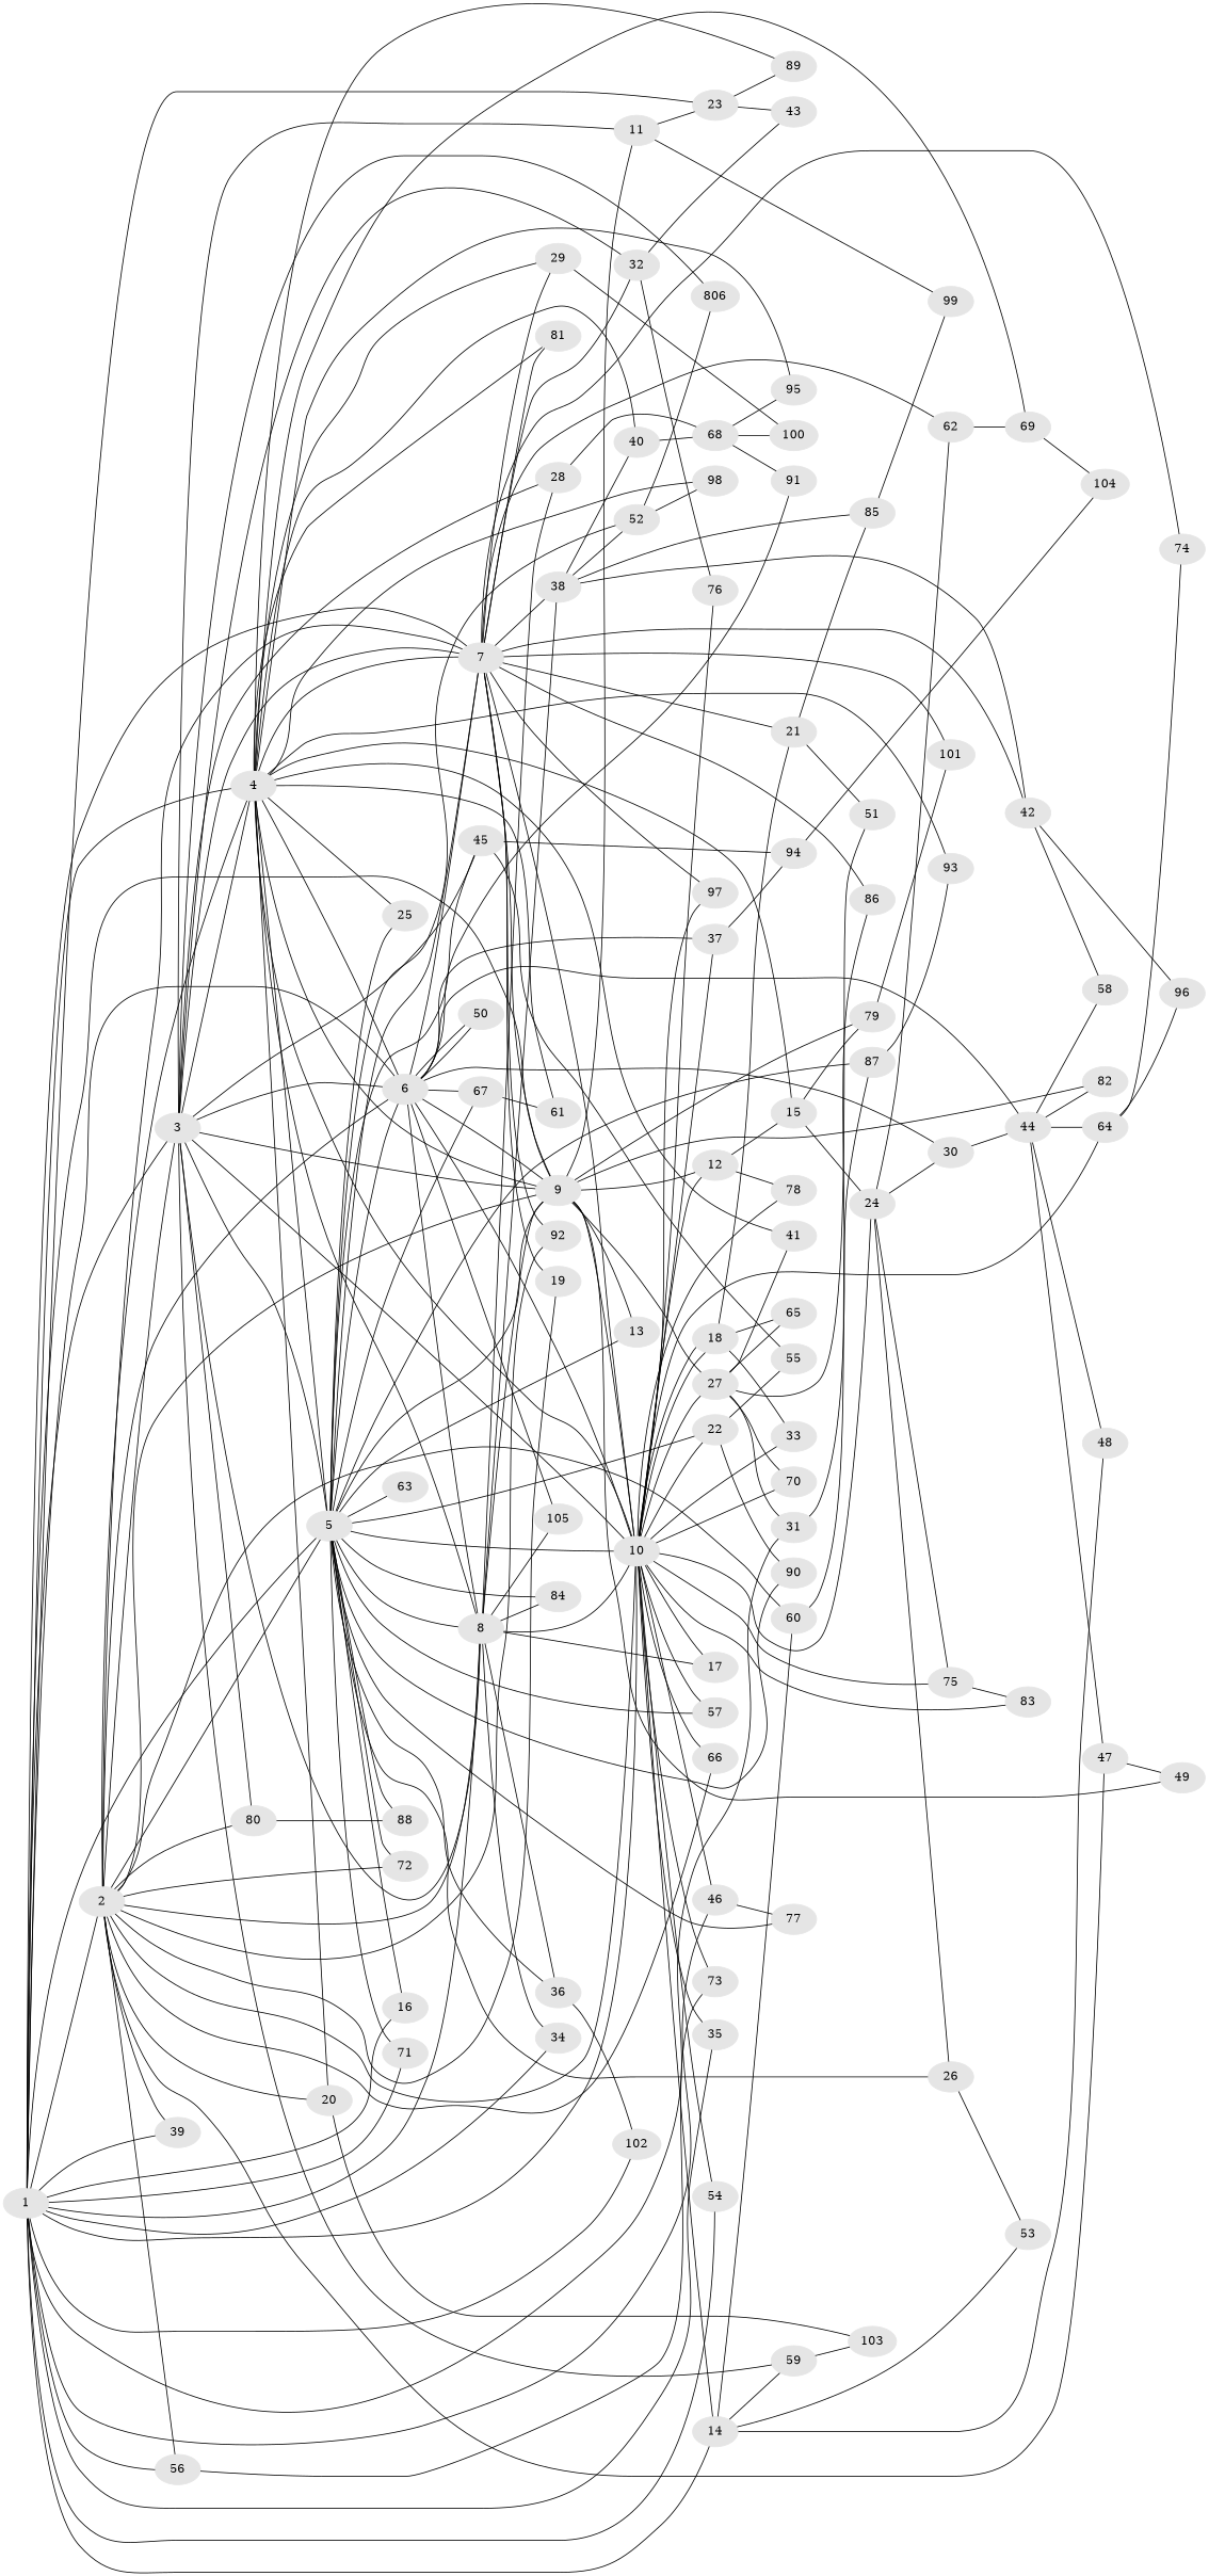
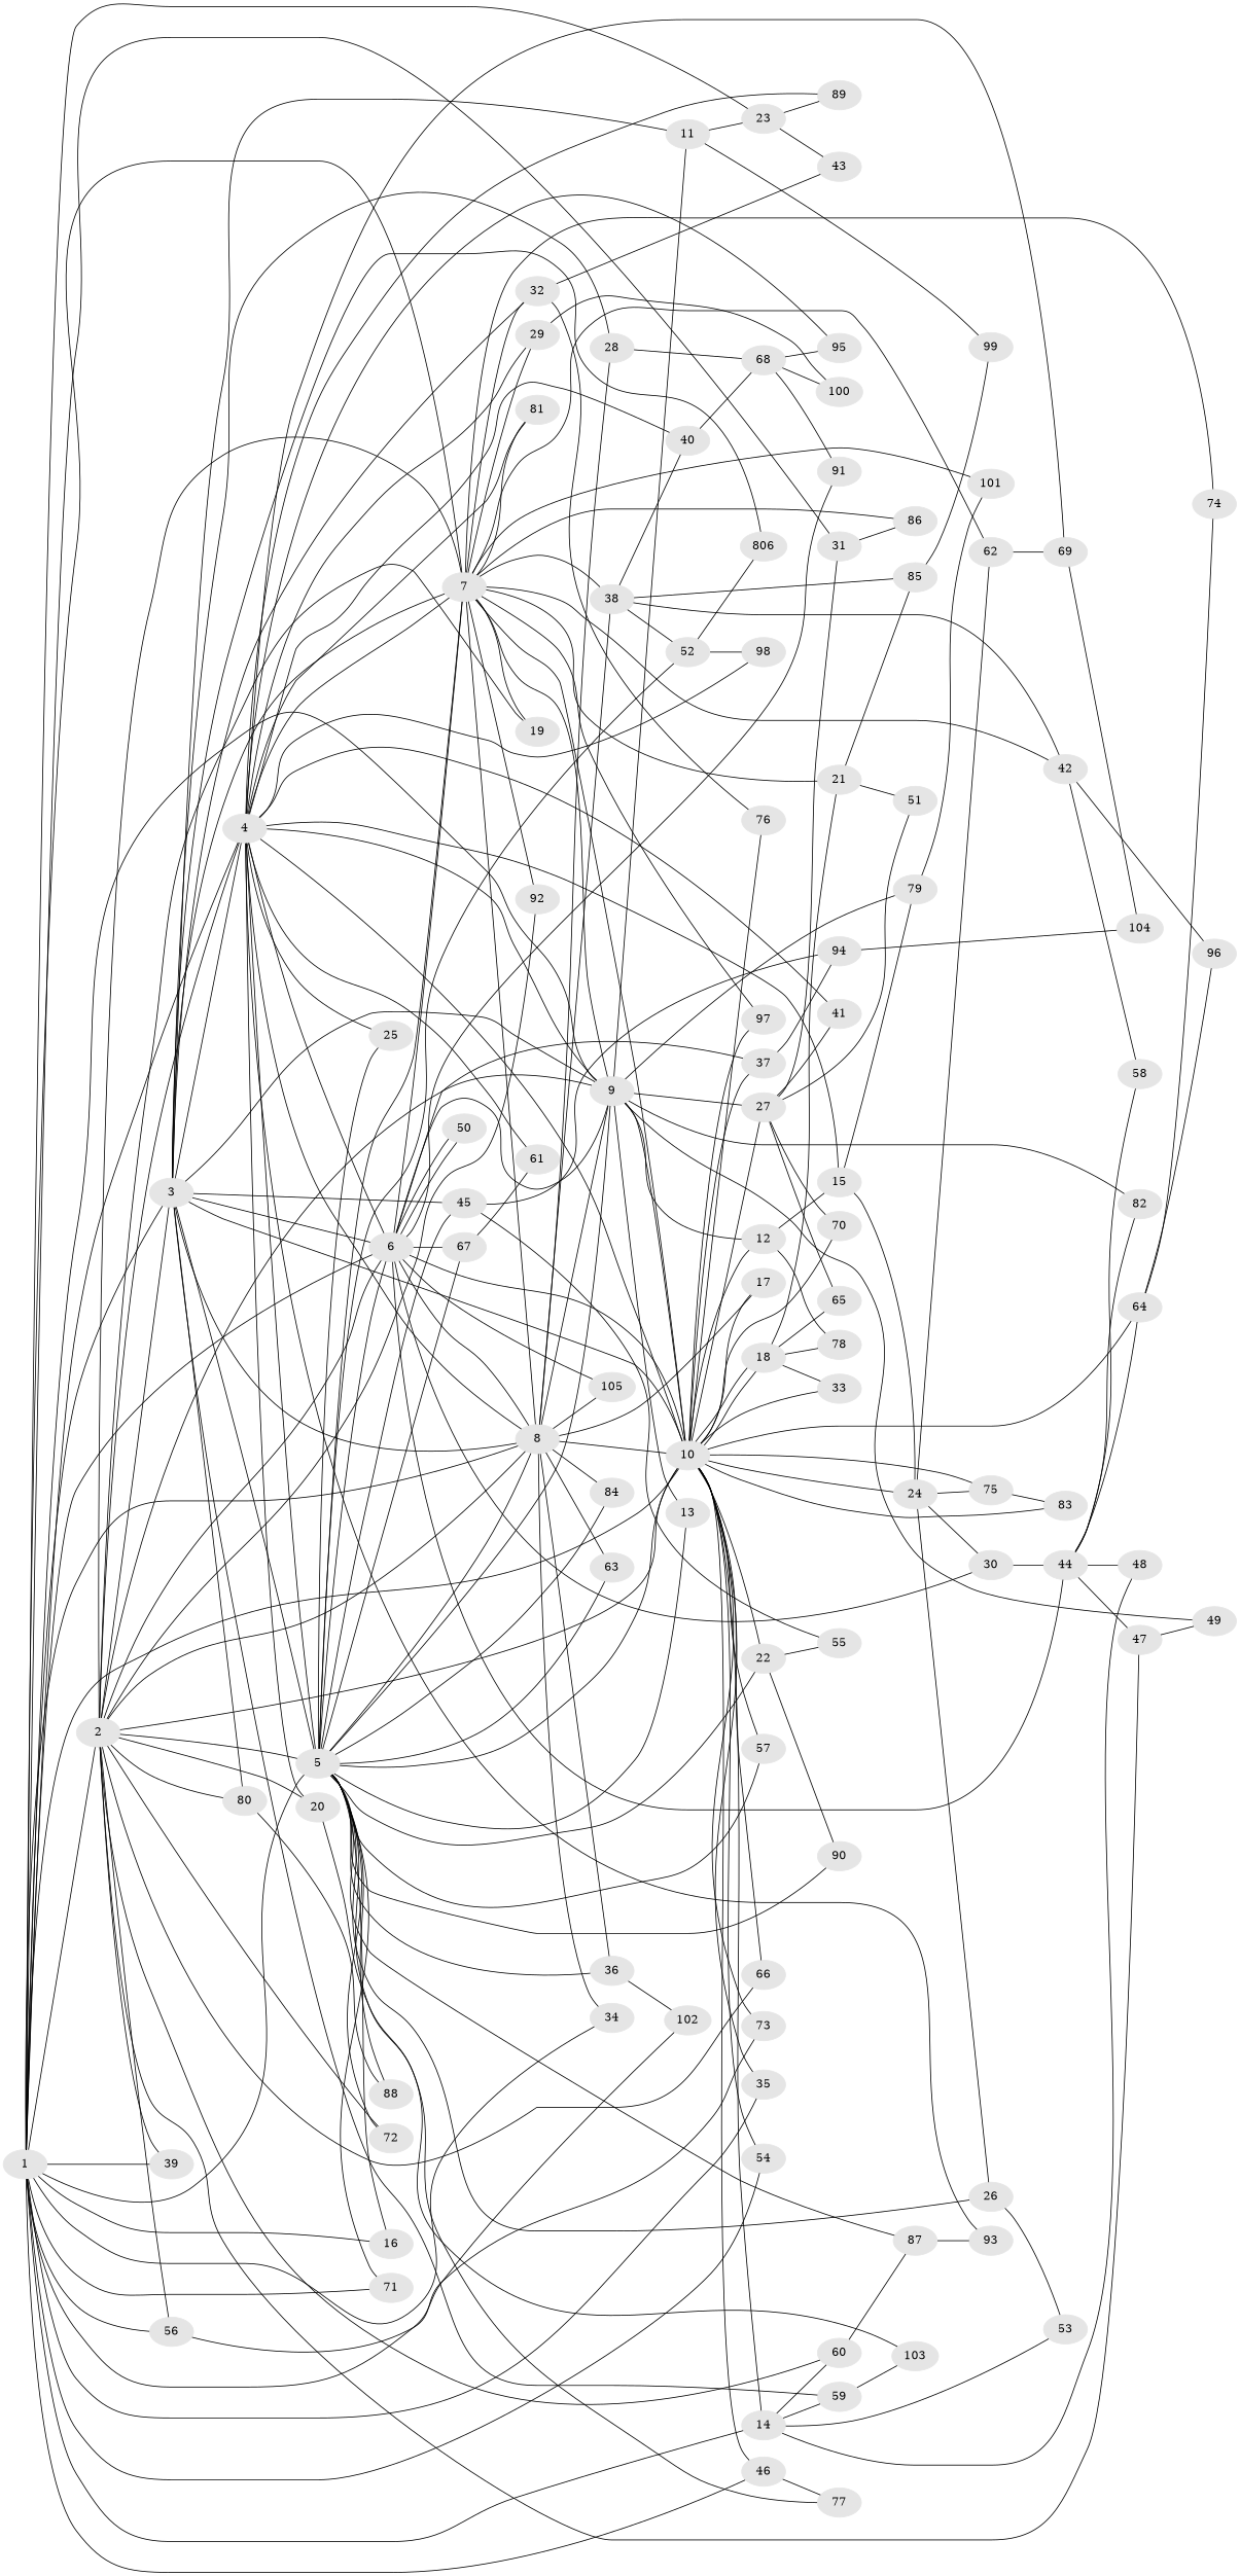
  graph {
    rankdir=LR
    node [color=gray90 style=filled]
    1
    2
    3
    4
    5
    6
    7
    8
    9
    10
    14
    16
    23
    31
    34
    35
    39
    46
    54
    56
    71
    102
    19
    20
    47
    60
    66
    72
    80
    92
    11
    28
    32
    45
    59
    n36 [label=806]
    15
    25
    29
    40
    41
    61
    69
    81
    89
    93
    95
    98
    13
    22
    26
    36
    52
    57
    63
    67
    77
    84
    87
    88
    90
    30
    37
    44
    50
    91
    105
    21
    38
    42
    62
    74
    86
    97
    101
    17
    12
    27
    49
    79
    82
    18
    24
    33
    64
    70
    73
    75
    76
    78
    83
    48
    53
    43
    103
    99
    68
    55
    94
    100
    104
    58
    51
    85
    96
    65
    1 -- 2
    1 -- 3
    1 -- 4
    1 -- 5
    1 -- 6
    1 -- 7
    1 -- 8
    1 -- 9
    1 -- 10
    1 -- 14
    1 -- 16
    1 -- 23
    1 -- 31
    1 -- 34
    1 -- 35
    1 -- 39
    1 -- 46
    1 -- 54
    1 -- 56
    1 -- 71
    1 -- 102
    2 -- 3
    2 -- 4
    2 -- 5
    2 -- 6
    2 -- 7
    2 -- 8
    2 -- 9
    2 -- 10
    2 -- 39
    2 -- 56
    2 -- 19
    2 -- 20
    2 -- 47
    2 -- 60
    2 -- 66
    2 -- 72
    2 -- 80
    2 -- 92
    3 -- 4
    3 -- 5
    3 -- 6
    3 -- 7
    3 -- 8
    3 -- 9
    3 -- 10
    3 -- 80
    3 -- 11
    3 -- 28
    3 -- 32
    3 -- 45
    3 -- 59
    3 -- n36
    4 -- 5
    4 -- 6
    4 -- 7
    4 -- 8
    4 -- 9
    4 -- 10
    4 -- 20
    4 -- 15
    4 -- 25
    4 -- 29
    4 -- 40
    4 -- 41
    4 -- 61
    4 -- 69
    4 -- 81
    4 -- 89
    4 -- 93
    4 -- 95
    4 -- 98
    5 -- 6
    5 -- 7
    5 -- 8
    5 -- 9
    5 -- 10
    5 -- 16
    5 -- 71
    5 -- 72
    5 -- 45
    5 -- 25
    5 -- 13
    5 -- 22
    5 -- 26
    5 -- 36
    5 -- 52
    5 -- 57
    5 -- 63
    5 -- 67
    5 -- 77
    5 -- 84
    5 -- 87
    5 -- 88
    5 -- 90
    6 -- 7
    6 -- 8
    6 -- 9
    6 -- 10
    6 -- 67
    6 -- 30
    6 -- 37
    6 -- 44
    6 -- 50
    6 -- 50
    6 -- 91
    6 -- 105
+   7 -- 8
    7 -- 9
    7 -- 10
    7 -- 19
    7 -- 92
    7 -- 32
    7 -- 29
    7 -- 81
    7 -- 21
    7 -- 38
    7 -- 42
    7 -- 62
    7 -- 74
    7 -- 86
    7 -- 97
    7 -- 101
    8 -- 9
    8 -- 10
    8 -- 34
    8 -- 28
    8 -- 36
+   8 -- 63
    8 -- 84
    8 -- 105
    8 -- 38
    8 -- 17
    9 -- 10
    9 -- 11
    9 -- 13
    9 -- 12
    9 -- 27
    9 -- 49
    9 -- 79
    9 -- 82
    10 -- 14
    10 -- 35
    10 -- 46
    10 -- 54
    10 -- 66
    10 -- 22
    10 -- 57
    10 -- 37
    10 -- 97
    10 -- 17
    10 -- 12
    10 -- 27
    10 -- 18
    10 -- 18
    10 -- 24
    10 -- 33
    10 -- 64
    10 -- 70
    10 -- 73
    10 -- 75
    10 -- 76
-   10 -- 78
+   18 -- 78
    10 -- 83
    14 -- 60
    14 -- 59
    14 -- 48
    14 -- 53
    23 -- 89
    23 -- 43
    31 -- 86
    46 -- 77
    56 -- 73
    20 -- 103
    47 -- 49
    60 -- 87
    80 -- 88
    11 -- 23
    11 -- 99
    28 -- 68
    32 -- 76
    32 -- 43
    45 -- 55
    45 -- 94
    59 -- 103
    15 -- 79
    15 -- 24
    29 -- 100
    40 -- 68
    69 -- 104
    22 -- 90
    22 -- 55
    26 -- 53
    36 -- 102
    52 -- n36
    52 -- 98
    67 -- 61
    87 -- 93
    30 -- 44
    37 -- 94
    44 -- 47
    44 -- 82
    44 -- 64
    44 -- 48
    44 -- 58
    21 -- 51
    21 -- 85
    38 -- 40
    38 -- 52
    38 -- 42
    38 -- 85
    42 -- 58
    42 -- 96
    62 -- 69
    12 -- 15
    12 -- 78
    27 -- 31
    27 -- 41
    27 -- 70
    27 -- 51
    27 -- 65
    79 -- 101
    18 -- 21
    18 -- 33
    18 -- 65
    24 -- 26
    24 -- 30
    24 -- 62
    24 -- 75
    64 -- 74
    64 -- 96
    75 -- 83
    68 -- 95
    68 -- 91
    68 -- 100
    94 -- 104
    85 -- 99
  }
